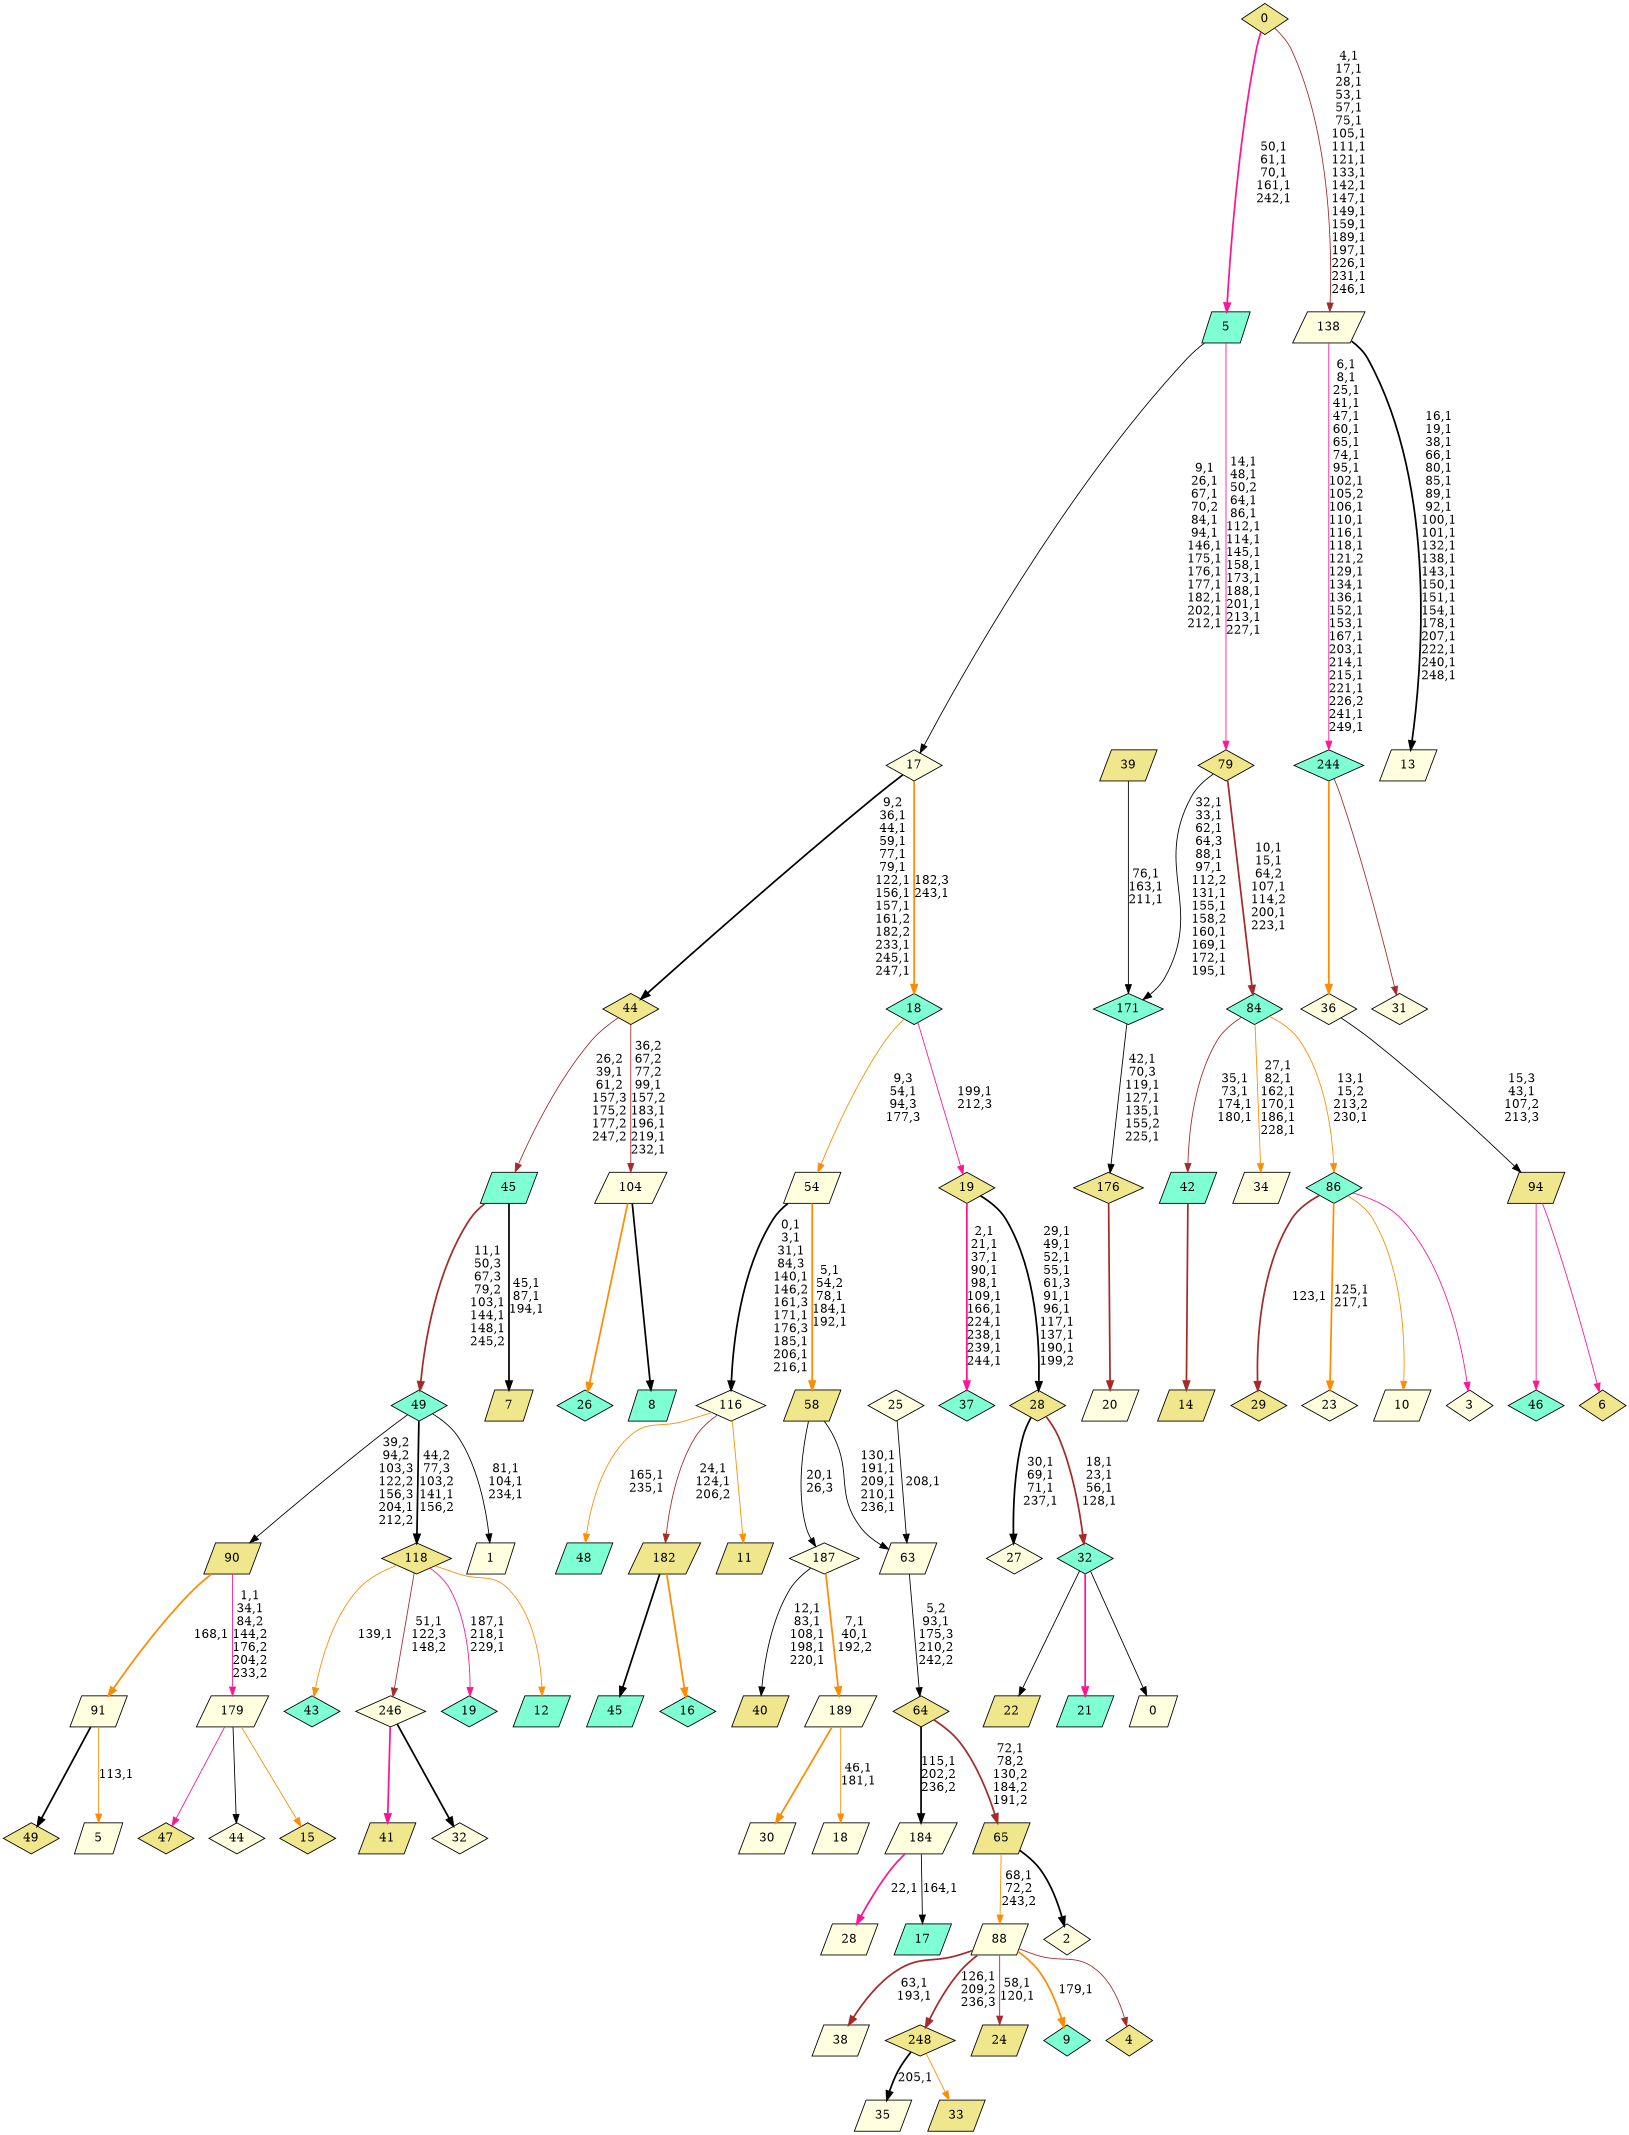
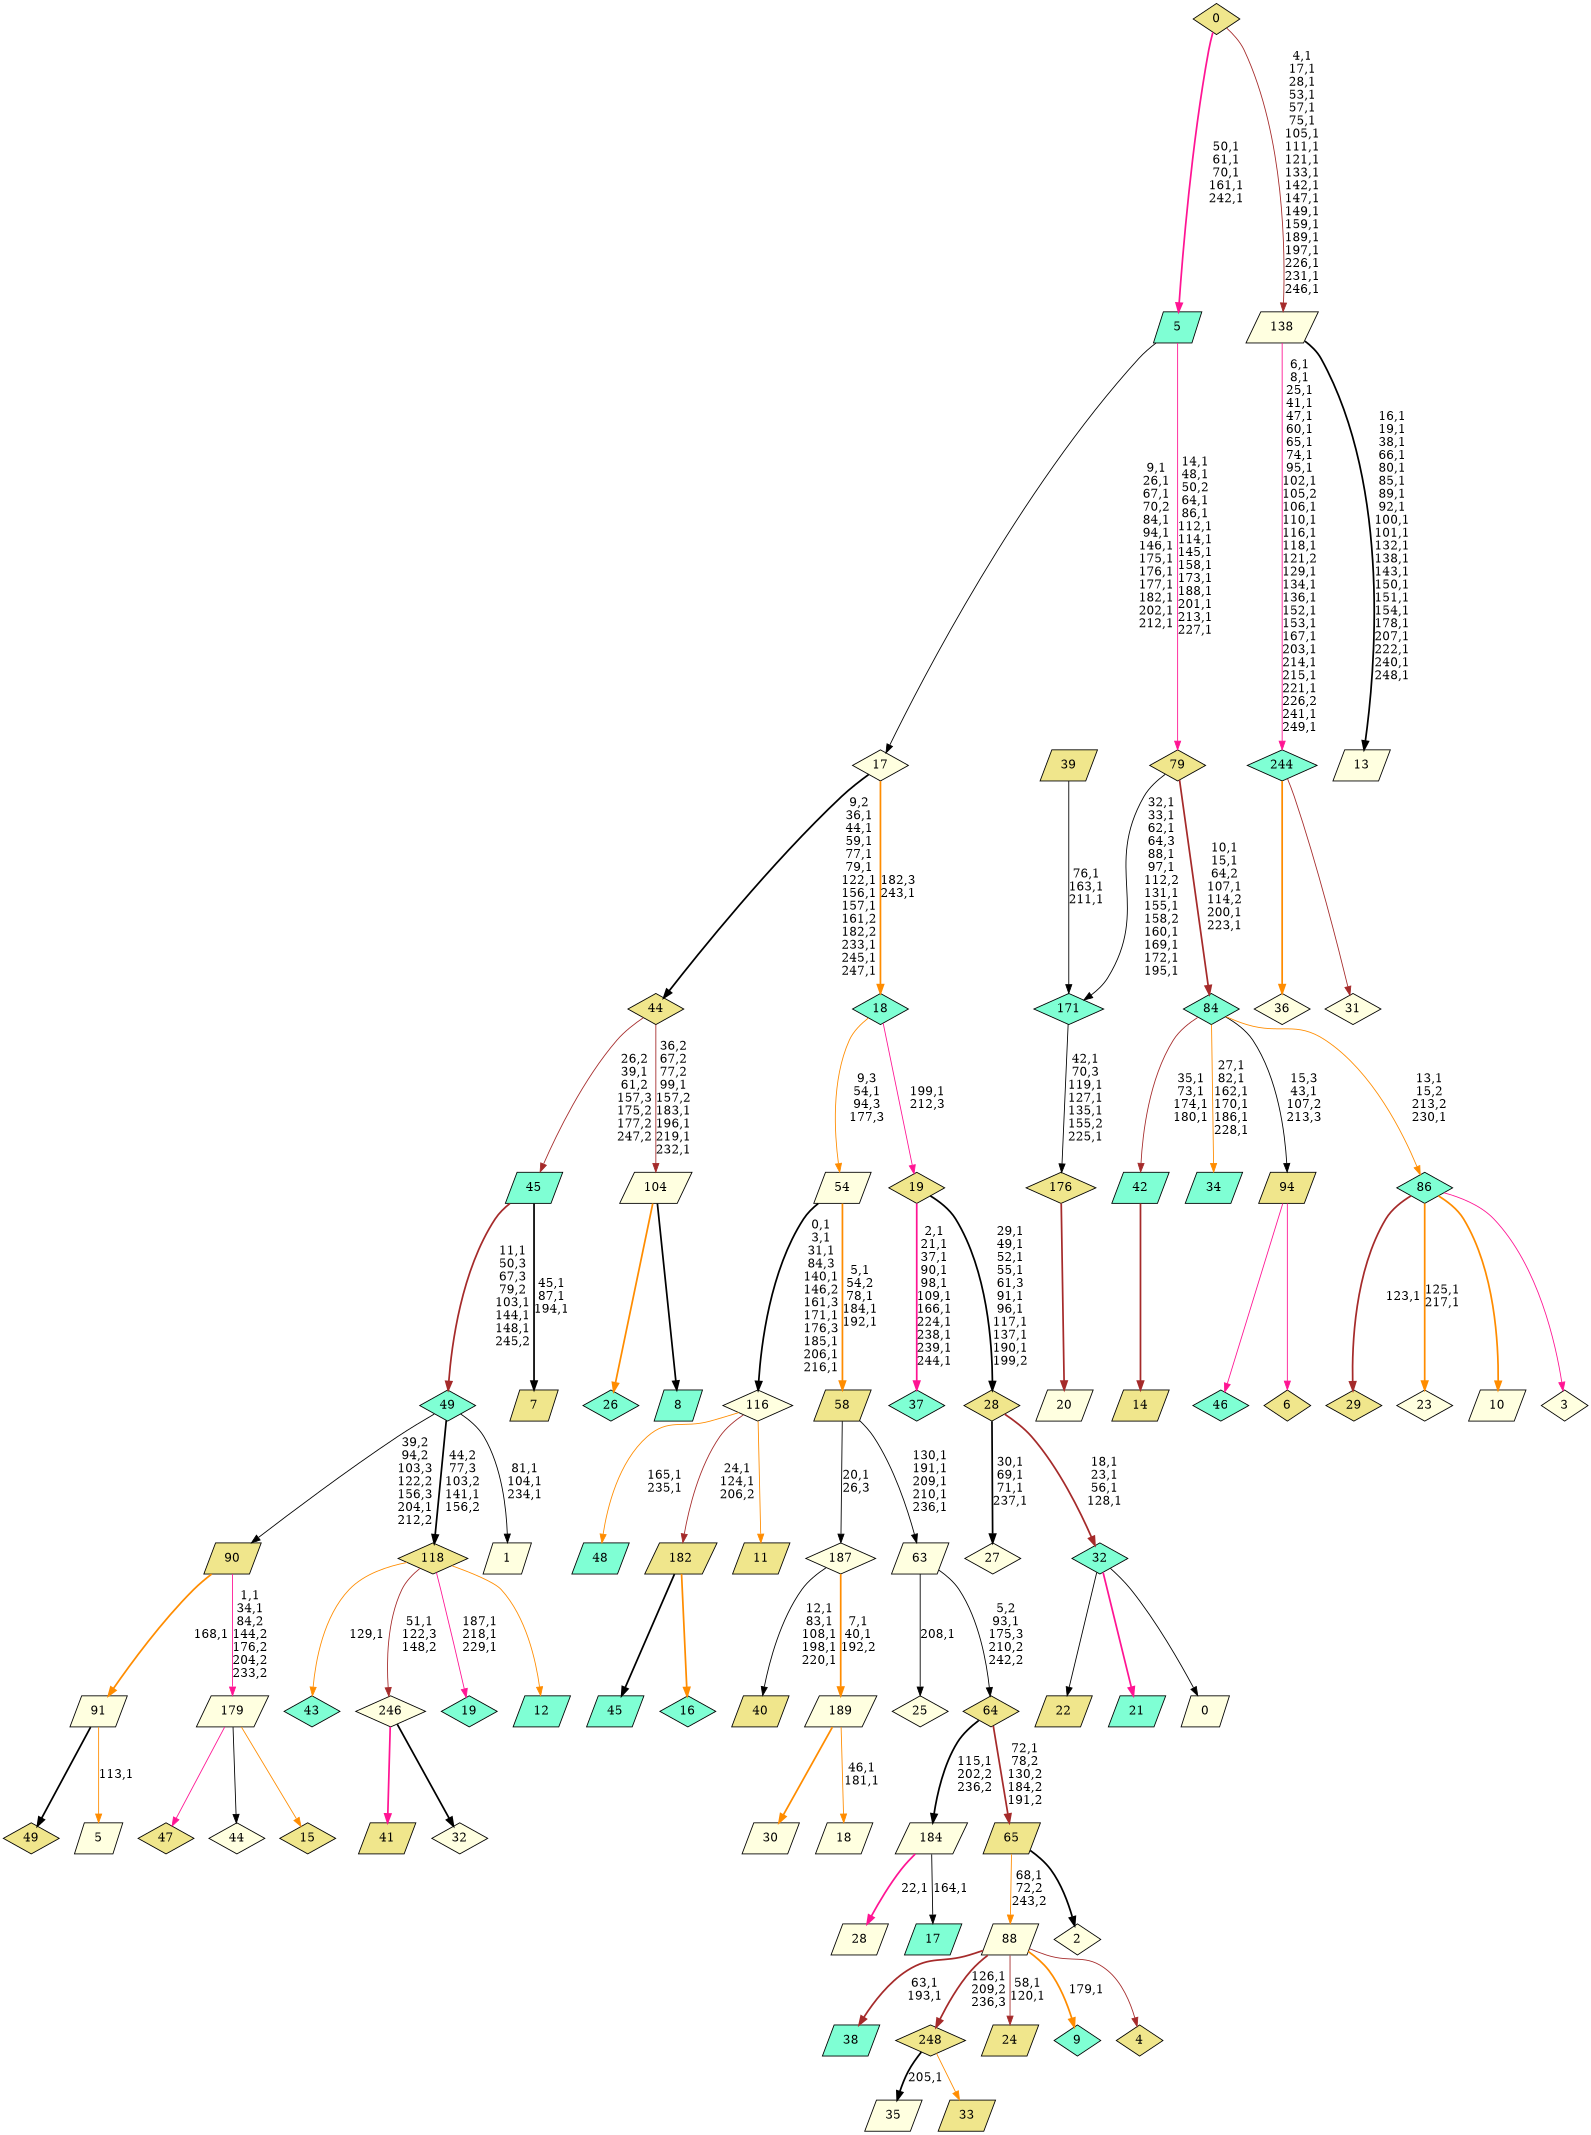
  digraph {
    node [fillcolor=lightyellow shape=parallelogram style=filled]
    edge [color=black style=solid]
    n1 [fillcolor=khaki label=49 shape=diamond]
    n2 [fillcolor=aquamarine label=48]
    n3 [fillcolor=khaki label=47 shape=diamond]
    n4 [fillcolor=aquamarine label=46 shape=diamond]
    n5 [fillcolor=aquamarine label=45]
    n6 [label=44 shape=diamond]
    n7 [fillcolor=aquamarine label=43 shape=diamond]
    n8 [fillcolor=aquamarine label=42]
    n9 [fillcolor=khaki label=14]
    n10 [fillcolor=khaki label=41]
    n11 [fillcolor=khaki label=40]
    n12 [fillcolor=khaki label=39]
    171 [fillcolor=aquamarine shape=diamond]
-   n14 [label=38]
+   n14 [fillcolor=aquamarine label=38]
    n15 [fillcolor=aquamarine label=37 shape=diamond]
    n16 [label=36 shape=diamond]
    n17 [label=35]
-   n18 [label=34]
+   n18 [fillcolor=aquamarine label=34]
    n19 [fillcolor=khaki label=33]
    248 [fillcolor=khaki shape=diamond]
    n21 [label=32 shape=diamond]
    246 [shape=diamond]
    n23 [label=31 shape=diamond]
    244 [fillcolor=aquamarine shape=diamond]
    n25 [label=30]
    n26 [fillcolor=khaki label=29 shape=diamond]
    n27 [label=28]
    n28 [label=27 shape=diamond]
    n29 [fillcolor=aquamarine label=26 shape=diamond]
    n30 [label=25 shape=diamond]
    n31 [fillcolor=khaki label=24]
    n32 [label=23 shape=diamond]
    n33 [fillcolor=khaki label=22]
    n34 [fillcolor=aquamarine label=21]
    n35 [label=20]
    n36 [fillcolor=aquamarine label=19 shape=diamond]
    n37 [label=18]
    189
    187 [shape=diamond]
    n40 [fillcolor=aquamarine label=17]
    184
    n42 [fillcolor=aquamarine label=16 shape=diamond]
    182 [fillcolor=khaki]
    n44 [fillcolor=khaki label=15 shape=diamond]
    179
    176 [fillcolor=khaki shape=diamond]
    n47 [label=13]
    138
    n49 [fillcolor=aquamarine label=12]
    118 [fillcolor=khaki shape=diamond]
    n51 [fillcolor=khaki label=11]
    116 [shape=diamond]
    n53 [label=10]
    n54 [fillcolor=aquamarine label=9 shape=diamond]
    n55 [fillcolor=aquamarine label=8]
    104
    n57 [fillcolor=khaki label=7]
    n58 [fillcolor=khaki label=6 shape=diamond]
    94 [fillcolor=khaki]
    n60 [label=5]
    91
    90 [fillcolor=khaki]
    n63 [fillcolor=khaki label=4 shape=diamond]
    88
    n65 [label=3 shape=diamond]
    86 [fillcolor=aquamarine shape=diamond]
    84 [fillcolor=aquamarine shape=diamond]
    79 [fillcolor=khaki shape=diamond]
    n69 [label=2 shape=diamond]
    65 [fillcolor=khaki]
    64 [fillcolor=khaki shape=diamond]
    63
    58 [fillcolor=khaki]
    54
    n75 [label=1]
    49 [fillcolor=aquamarine shape=diamond]
    45 [fillcolor=aquamarine]
    44 [fillcolor=khaki shape=diamond]
    n79 [label=0]
    32 [fillcolor=aquamarine shape=diamond]
    28 [fillcolor=khaki shape=diamond]
    19 [fillcolor=khaki shape=diamond]
    18 [fillcolor=aquamarine shape=diamond]
    17 [shape=diamond]
    5 [fillcolor=aquamarine]
    0 [fillcolor=khaki shape=diamond]
    n8 -> n9 [color=brown style=bold]
    n12 -> 171 [label="76,1\n163,1\n211,1"]
    171 -> 176 [label="42,1\n70,3\n119,1\n127,1\n135,1\n155,2\n225,1"]
    248 -> n17 [label="205,1" style=bold]
    248 -> n19 [color=darkorange]
    246 -> n10 [color=deeppink style=bold]
    246 -> n21 [style=bold]
    244 -> n16 [color=darkorange style=bold]
    244 -> n23 [color=brown]
    189 -> n25 [color=darkorange style=bold]
    189 -> n37 [color=darkorange label="46,1\n181,1"]
    187 -> n11 [label="12,1\n83,1\n108,1\n198,1\n220,1"]
    187 -> 189 [color=darkorange label="7,1\n40,1\n192,2" style=bold]
    184 -> n27 [color=deeppink label="22,1" style=bold]
    184 -> n40 [label="164,1"]
    182 -> n5 [style=bold]
    182 -> n42 [color=darkorange style=bold]
    179 -> n3 [color=deeppink]
    179 -> n6
    179 -> n44 [color=darkorange]
    176 -> n35 [color=brown style=bold]
    138 -> 244 [color=deeppink label="6,1\n8,1\n25,1\n41,1\n47,1\n60,1\n65,1\n74,1\n95,1\n102,1\n105,2\n106,1\n110,1\n116,1\n118,1\n121,2\n129,1\n134,1\n136,1\n152,1\n153,1\n167,1\n203,1\n214,1\n215,1\n221,1\n226,2\n241,1\n249,1"]
    138 -> n47 [label="16,1\n19,1\n38,1\n66,1\n80,1\n85,1\n89,1\n92,1\n100,1\n101,1\n132,1\n138,1\n143,1\n150,1\n151,1\n154,1\n178,1\n207,1\n222,1\n240,1\n248,1" style=bold]
-   118 -> n7 [color=darkorange label="139,1"]
+   118 -> n7 [color=darkorange label="129,1"]
    118 -> 246 [color=brown label="51,1\n122,3\n148,2"]
    118 -> n36 [color=deeppink label="187,1\n218,1\n229,1"]
    118 -> n49 [color=darkorange]
    116 -> n2 [color=darkorange label="165,1\n235,1"]
    116 -> 182 [color=brown label="24,1\n124,1\n206,2"]
    116 -> n51 [color=darkorange]
    104 -> n29 [color=darkorange style=bold]
    104 -> n55 [style=bold]
    94 -> n4 [color=deeppink]
    94 -> n58 [color=deeppink]
    91 -> n1 [style=bold]
    91 -> n60 [color=darkorange label="113,1"]
    90 -> 179 [color=deeppink label="1,1\n34,1\n84,2\n144,2\n176,2\n204,2\n233,2"]
    90 -> 91 [color=darkorange label="168,1" style=bold]
    88 -> n14 [color=brown label="63,1\n193,1" style=bold]
    88 -> 248 [color=brown label="126,1\n209,2\n236,3" style=bold]
    88 -> n31 [color=brown label="58,1\n120,1"]
    88 -> n54 [color=darkorange label="179,1" style=bold]
    88 -> n63 [color=brown]
    86 -> n26 [color=brown label="123,1" style=bold]
    86 -> n32 [color=darkorange label="125,1\n217,1" style=bold]
-   86 -> n53 [color=darkorange]
+   86 -> n53 [color=darkorange style=bold]
    86 -> n65 [color=deeppink]
    84 -> n8 [color=brown label="35,1\n73,1\n174,1\n180,1"]
    84 -> n18 [color=darkorange label="27,1\n82,1\n162,1\n170,1\n186,1\n228,1"]
-   n16 -> 94 [label="15,3\n43,1\n107,2\n213,3"]
+   84 -> 94 [label="15,3\n43,1\n107,2\n213,3"]
    84 -> 86 [color=darkorange label="13,1\n15,2\n213,2\n230,1"]
    79 -> 171 [label="32,1\n33,1\n62,1\n64,3\n88,1\n97,1\n112,2\n131,1\n155,1\n158,2\n160,1\n169,1\n172,1\n195,1"]
    79 -> 84 [color=brown label="10,1\n15,1\n64,2\n107,1\n114,2\n200,1\n223,1" style=bold]
    65 -> 88 [color=darkorange label="68,1\n72,2\n243,2"]
    65 -> n69 [style=bold]
    64 -> 184 [label="115,1\n202,2\n236,2" style=bold]
    64 -> 65 [color=brown label="72,1\n78,2\n130,2\n184,2\n191,2" style=bold]
-   n30 -> 63 [label="208,1"]
+   63 -> n30 [label="208,1"]
    63 -> 64 [label="5,2\n93,1\n175,3\n210,2\n242,2"]
    58 -> 187 [label="20,1\n26,3"]
    58 -> 63 [label="130,1\n191,1\n209,1\n210,1\n236,1"]
    54 -> 116 [label="0,1\n3,1\n31,1\n84,3\n140,1\n146,2\n161,3\n171,1\n176,3\n185,1\n206,1\n216,1" style=bold]
    54 -> 58 [color=darkorange label="5,1\n54,2\n78,1\n184,1\n192,1" style=bold]
    49 -> 118 [label="44,2\n77,3\n103,2\n141,1\n156,2" style=bold]
    49 -> 90 [label="39,2\n94,2\n103,3\n122,2\n156,3\n204,1\n212,2"]
    49 -> n75 [label="81,1\n104,1\n234,1"]
    45 -> n57 [label="45,1\n87,1\n194,1" style=bold]
    45 -> 49 [color=brown label="11,1\n50,3\n67,3\n79,2\n103,1\n144,1\n148,1\n245,2" style=bold]
    44 -> 104 [color=brown label="36,2\n67,2\n77,2\n99,1\n157,2\n183,1\n196,1\n219,1\n232,1"]
    44 -> 45 [color=brown label="26,2\n39,1\n61,2\n157,3\n175,2\n177,2\n247,2"]
    32 -> n33
    32 -> n34 [color=deeppink style=bold]
    32 -> n79
    28 -> n28 [label="30,1\n69,1\n71,1\n237,1" style=bold]
    28 -> 32 [color=brown label="18,1\n23,1\n56,1\n128,1" style=bold]
    19 -> n15 [color=deeppink label="2,1\n21,1\n37,1\n90,1\n98,1\n109,1\n166,1\n224,1\n238,1\n239,1\n244,1" style=bold]
    19 -> 28 [label="29,1\n49,1\n52,1\n55,1\n61,3\n91,1\n96,1\n117,1\n137,1\n190,1\n199,2" style=bold]
    18 -> 54 [color=darkorange label="9,3\n54,1\n94,3\n177,3"]
    18 -> 19 [color=deeppink label="199,1\n212,3"]
    17 -> 44 [label="9,2\n36,1\n44,1\n59,1\n77,1\n79,1\n122,1\n156,1\n157,1\n161,2\n182,2\n233,1\n245,1\n247,1" style=bold]
    17 -> 18 [color=darkorange label="182,3\n243,1" style=bold]
    5 -> 79 [color=deeppink label="14,1\n48,1\n50,2\n64,1\n86,1\n112,1\n114,1\n145,1\n158,1\n173,1\n188,1\n201,1\n213,1\n227,1"]
    5 -> 17 [label="9,1\n26,1\n67,1\n70,2\n84,1\n94,1\n146,1\n175,1\n176,1\n177,1\n182,1\n202,1\n212,1"]
    0 -> 138 [color=brown label="4,1\n17,1\n28,1\n53,1\n57,1\n75,1\n105,1\n111,1\n121,1\n133,1\n142,1\n147,1\n149,1\n159,1\n189,1\n197,1\n226,1\n231,1\n246,1"]
    0 -> 5 [color=deeppink label="50,1\n61,1\n70,1\n161,1\n242,1" style=bold]
  }
